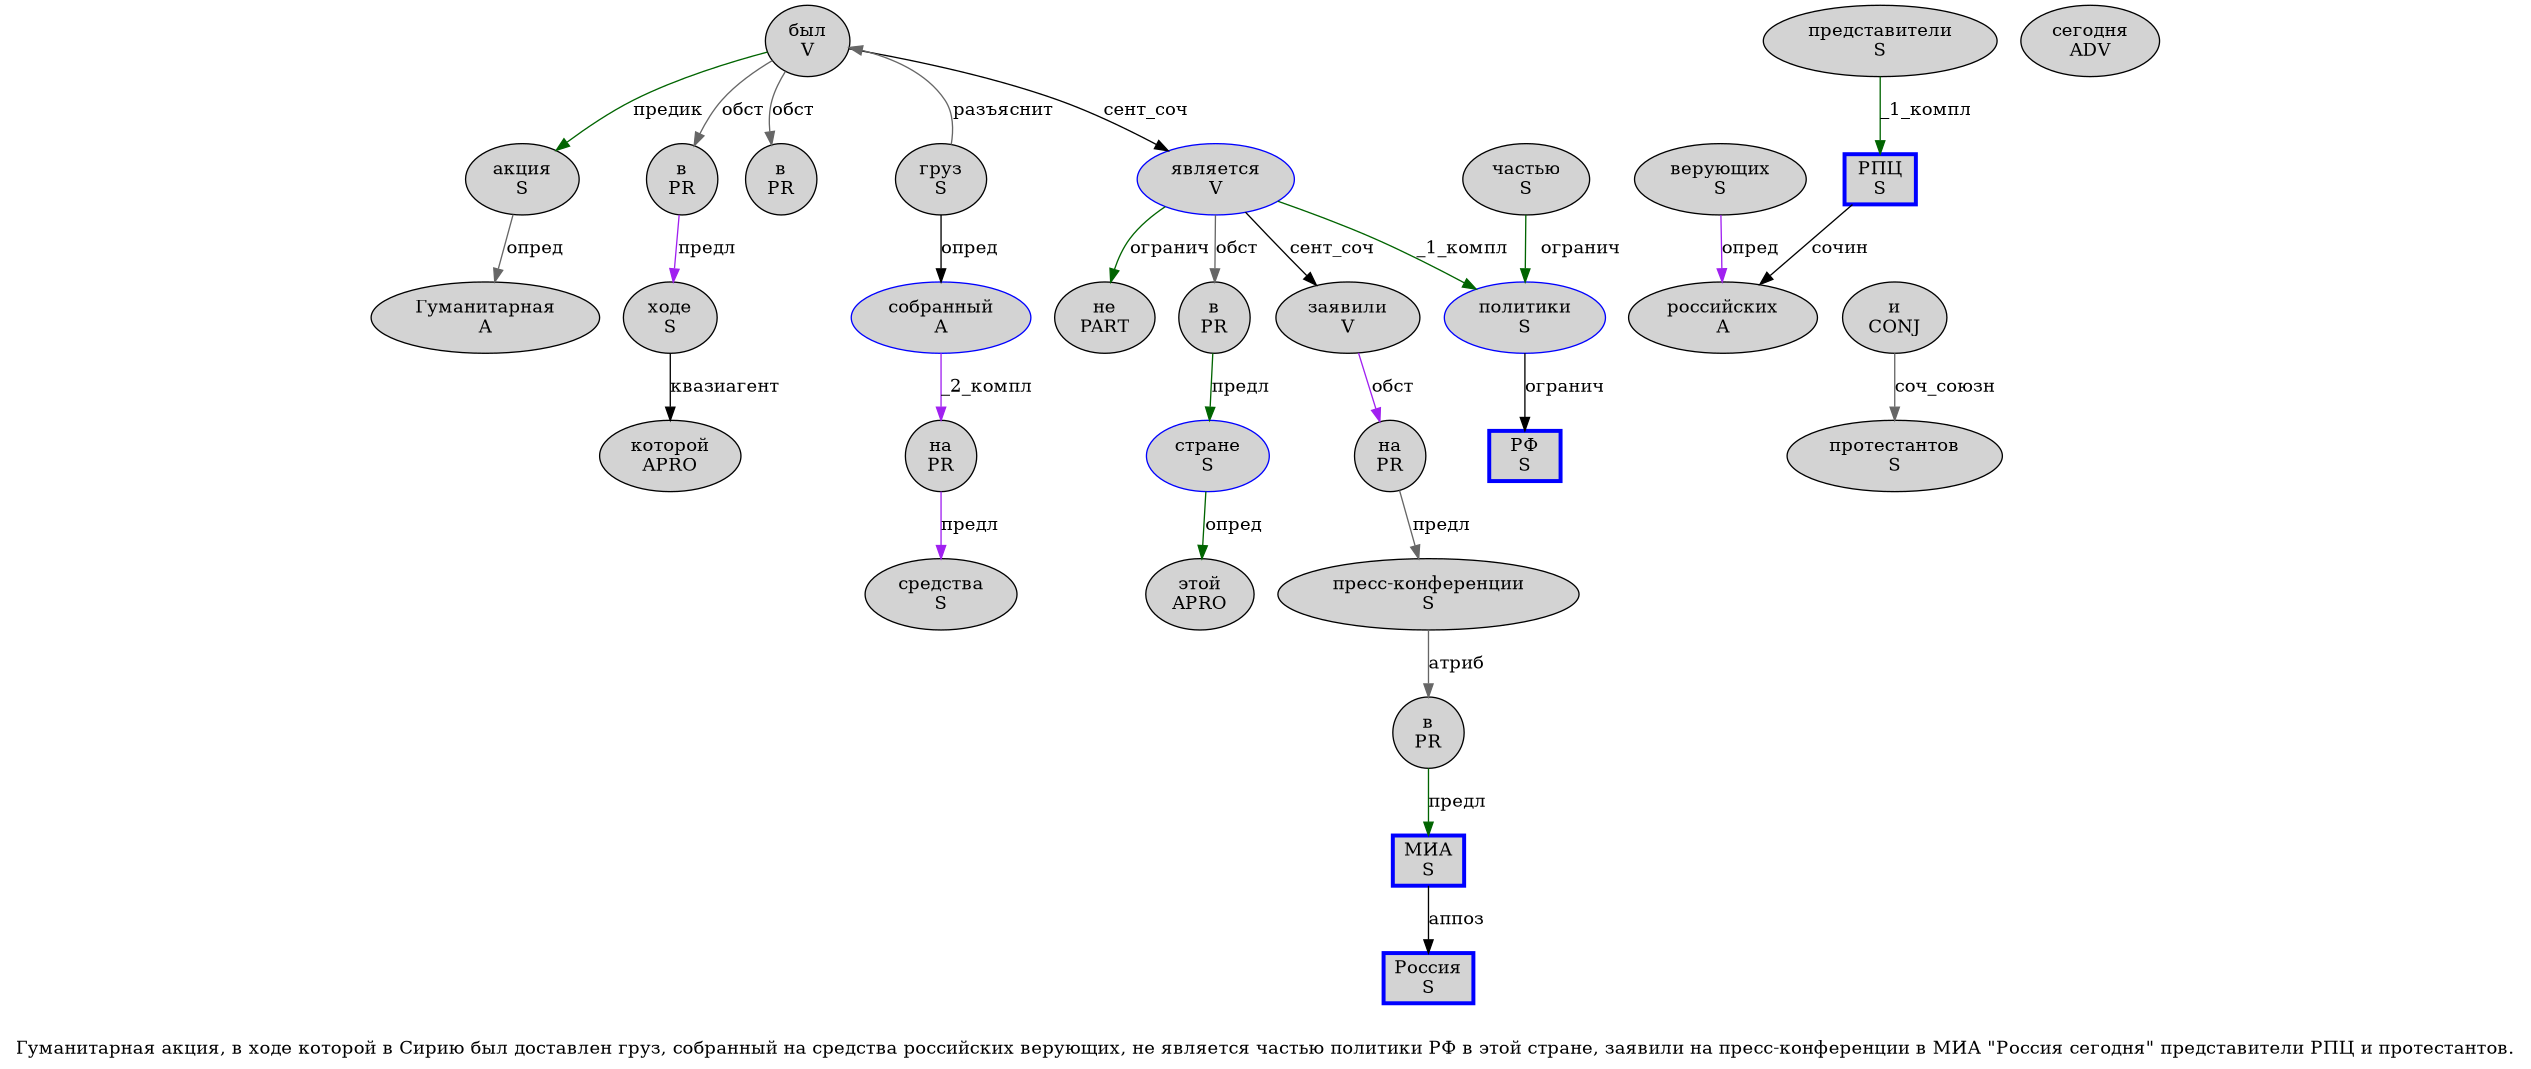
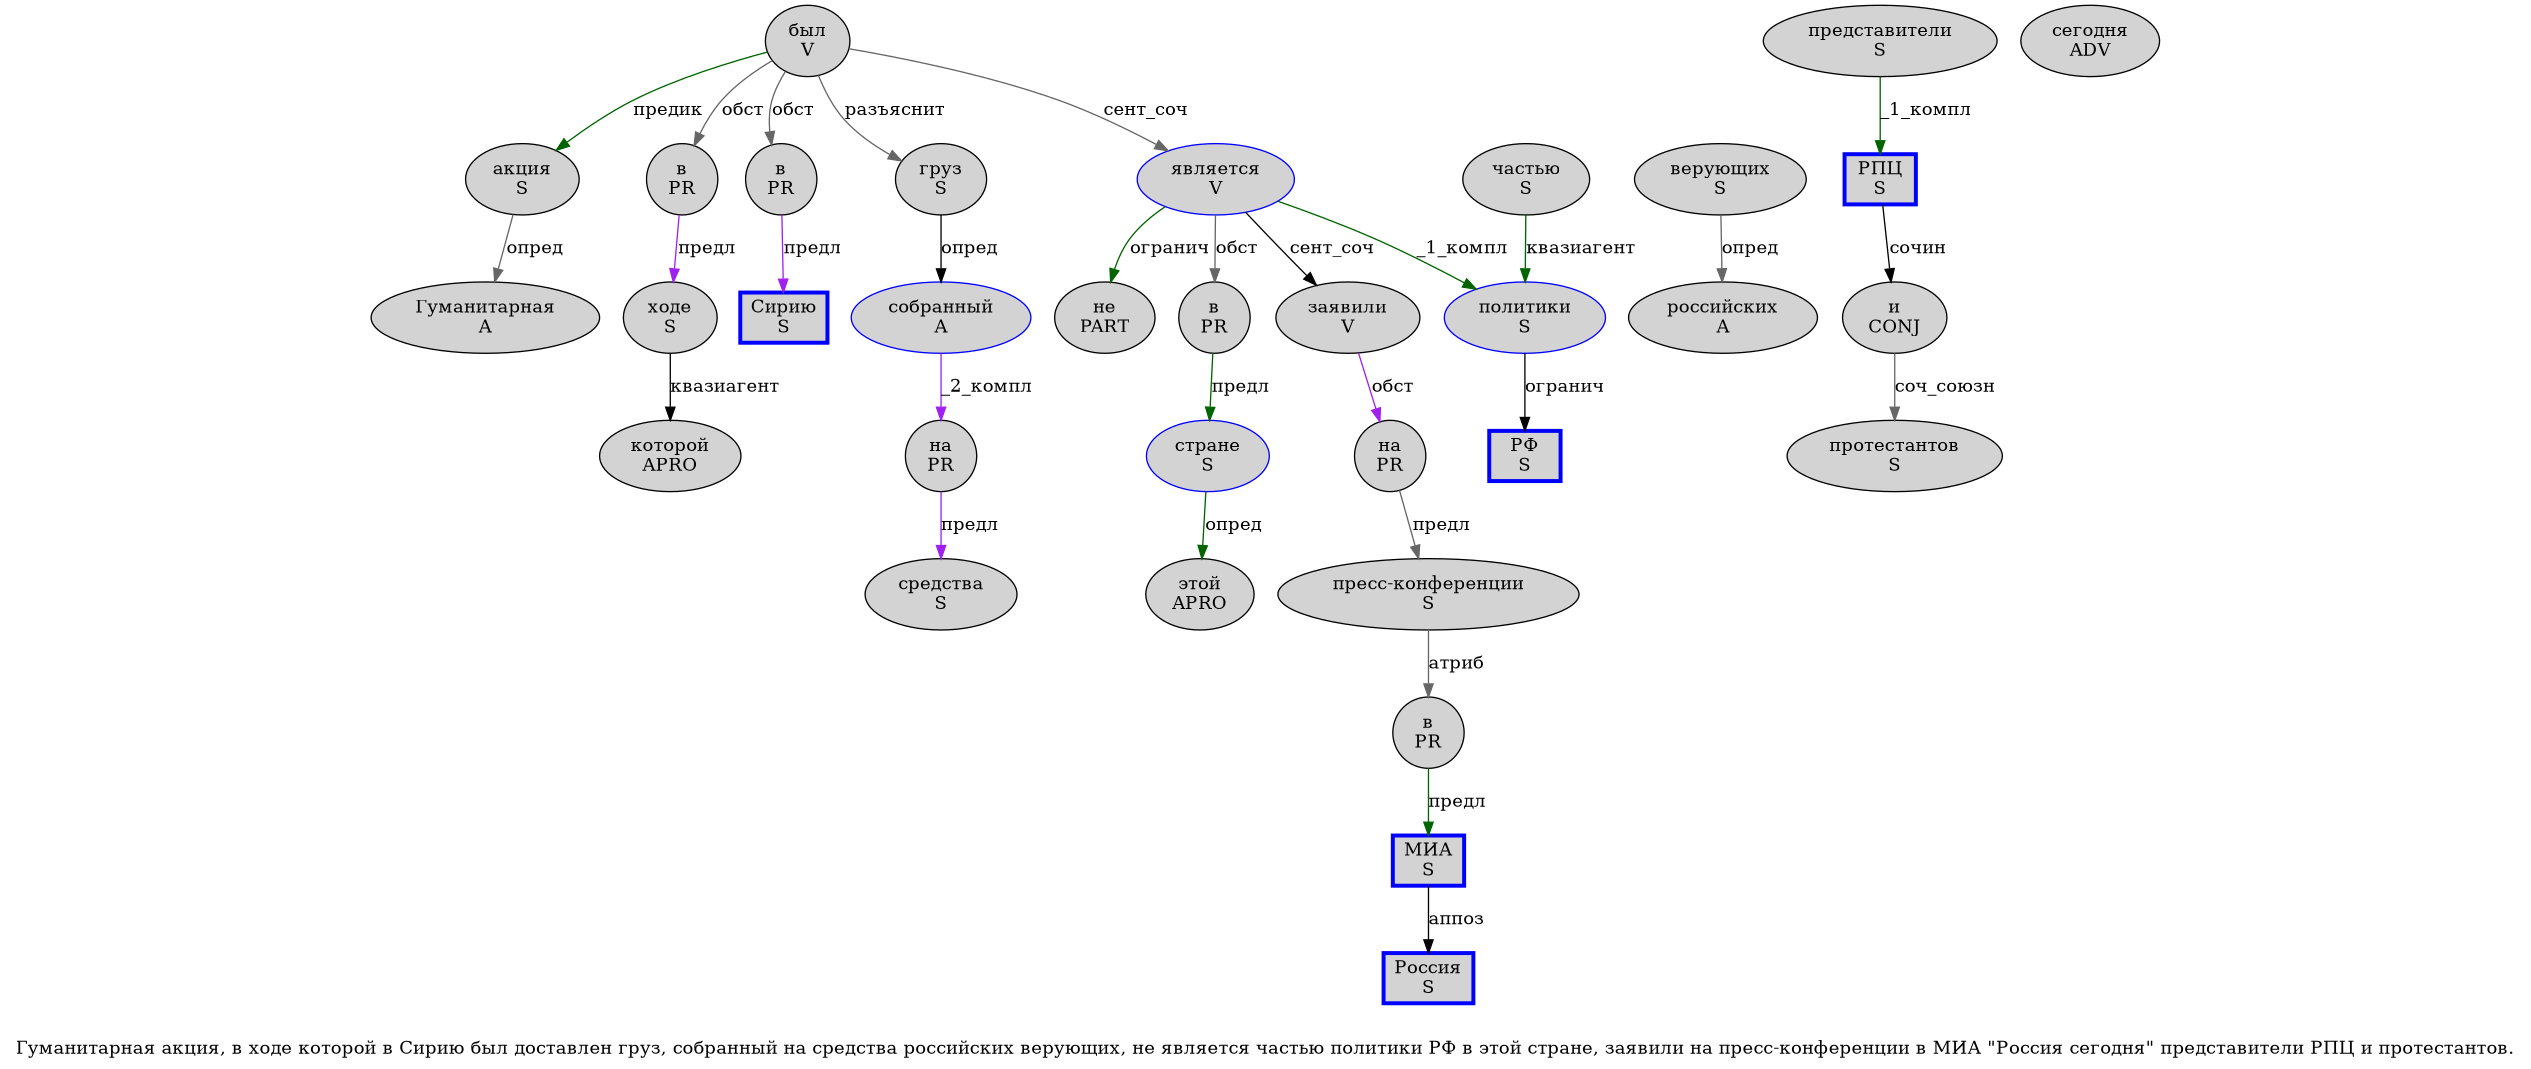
  digraph {
    fontname="DejaVu Serif"
    label="Гуманитарная акция, в ходе которой в Сирию был доставлен груз, собранный на средства российских верующих, не является частью политики РФ в этой стране, заявили на пресс-конференции в МИА \"Россия сегодня\" представители РПЦ и протестантов."
    node [fillcolor=lightgray fontname="DejaVu Serif" penwidth=1 shape=ellipse style=filled]
    edge [color=gray40 fontname="DejaVu Serif"]
    n1 [label="Гуманитарная\nA"]
    n2 [label="акция\nS"]
    n3 [label="в\nPR"]
    n4 [label="ходе\nS"]
    n5 [label="которой\nAPRO"]
    n6 [label="в\nPR"]
+   n7 [color=blue label="Сирию\nS" penwidth=3 shape=box]
    n8 [label="был\nV"]
    n9 [label="груз\nS"]
    n10 [color=blue label="является\nV"]
    n11 [color=blue label="собранный\nA"]
    n12 [label="не\nPART"]
    n13 [label="в\nPR"]
    n14 [label="заявили\nV"]
    n15 [color=blue label="политики\nS"]
    n16 [label="на\nPR"]
    n17 [label="средства\nS"]
    n18 [label="верующих\nS"]
    n19 [label="российских\nA"]
    n20 [label="частью\nS"]
    n21 [color=blue label="стране\nS"]
    n22 [label="на\nPR"]
    n23 [color=blue label="РФ\nS" penwidth=3 shape=box]
    n24 [label="этой\nAPRO"]
    n25 [label="пресс-конференции\nS"]
    n26 [label="в\nPR"]
    n27 [color=blue label="МИА\nS" penwidth=3 shape=box]
    n28 [color=blue label="Россия\nS" penwidth=3 shape=box]
    n29 [label="сегодня\nADV"]
    n30 [label="представители\nS"]
    n31 [color=blue label="РПЦ\nS" penwidth=3 shape=box]
    n32 [label="и\nCONJ"]
    n33 [label="протестантов\nS"]
    n2 -> n1 [label="опред"]
    n3 -> n4 [color=purple label="предл"]
    n4 -> n5 [color=black label="квазиагент"]
+   n6 -> n7 [color=purple label="предл"]
    n8 -> n2 [color=darkgreen label="предик"]
    n8 -> n3 [label="обст"]
    n8 -> n6 [label="обст"]
-   n9 -> n8 [label="разъяснит"]
-   n8 -> n10 [color=black label="сент_соч"]
+   n8 -> n9 [label="разъяснит"]
+   n8 -> n10 [label="сент_соч"]
    n9 -> n11 [color=black label="опред"]
    n10 -> n12 [color=darkgreen label="огранич"]
    n10 -> n13 [label="обст"]
    n10 -> n14 [color=black label="сент_соч"]
    n10 -> n15 [color=darkgreen label="_1_компл"]
    n11 -> n16 [color=purple label="_2_компл"]
    n13 -> n21 [color=darkgreen label="предл"]
    n14 -> n22 [color=purple label="обст"]
    n15 -> n23 [color=black label="огранич"]
    n16 -> n17 [color=purple label="предл"]
-   n18 -> n19 [color=purple label="опред"]
-   n20 -> n15 [color=darkgreen label="огранич"]
+   n18 -> n19 [label="опред"]
+   n20 -> n15 [color=darkgreen label="квазиагент"]
    n21 -> n24 [color=darkgreen label="опред"]
    n22 -> n25 [label="предл"]
    n25 -> n26 [label="атриб"]
    n26 -> n27 [color=darkgreen label="предл"]
    n27 -> n28 [color=black label="аппоз"]
    n30 -> n31 [color=darkgreen label="_1_компл"]
-   n31 -> n19 [color=black label="сочин"]
+   n31 -> n32 [color=black label="сочин"]
    n32 -> n33 [label="соч_союзн"]
  }
